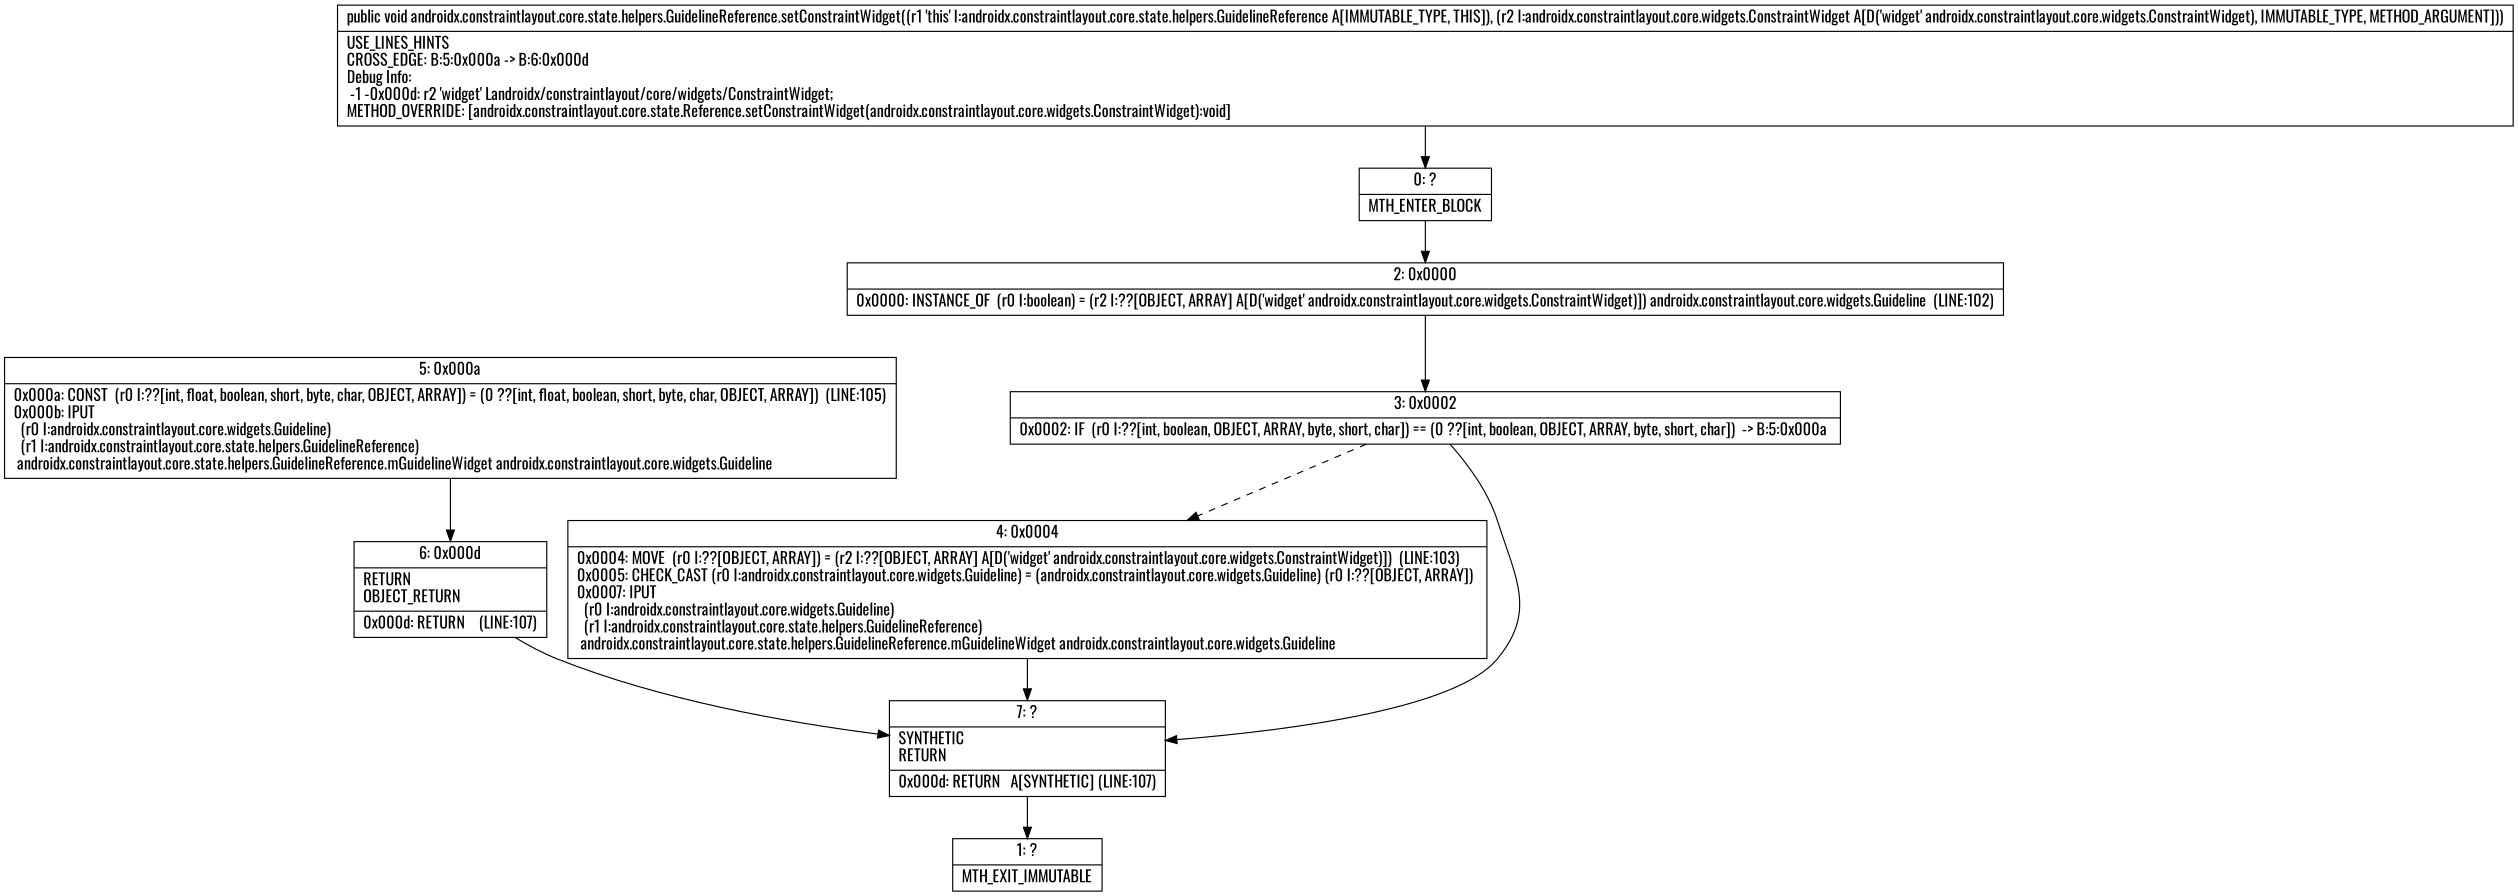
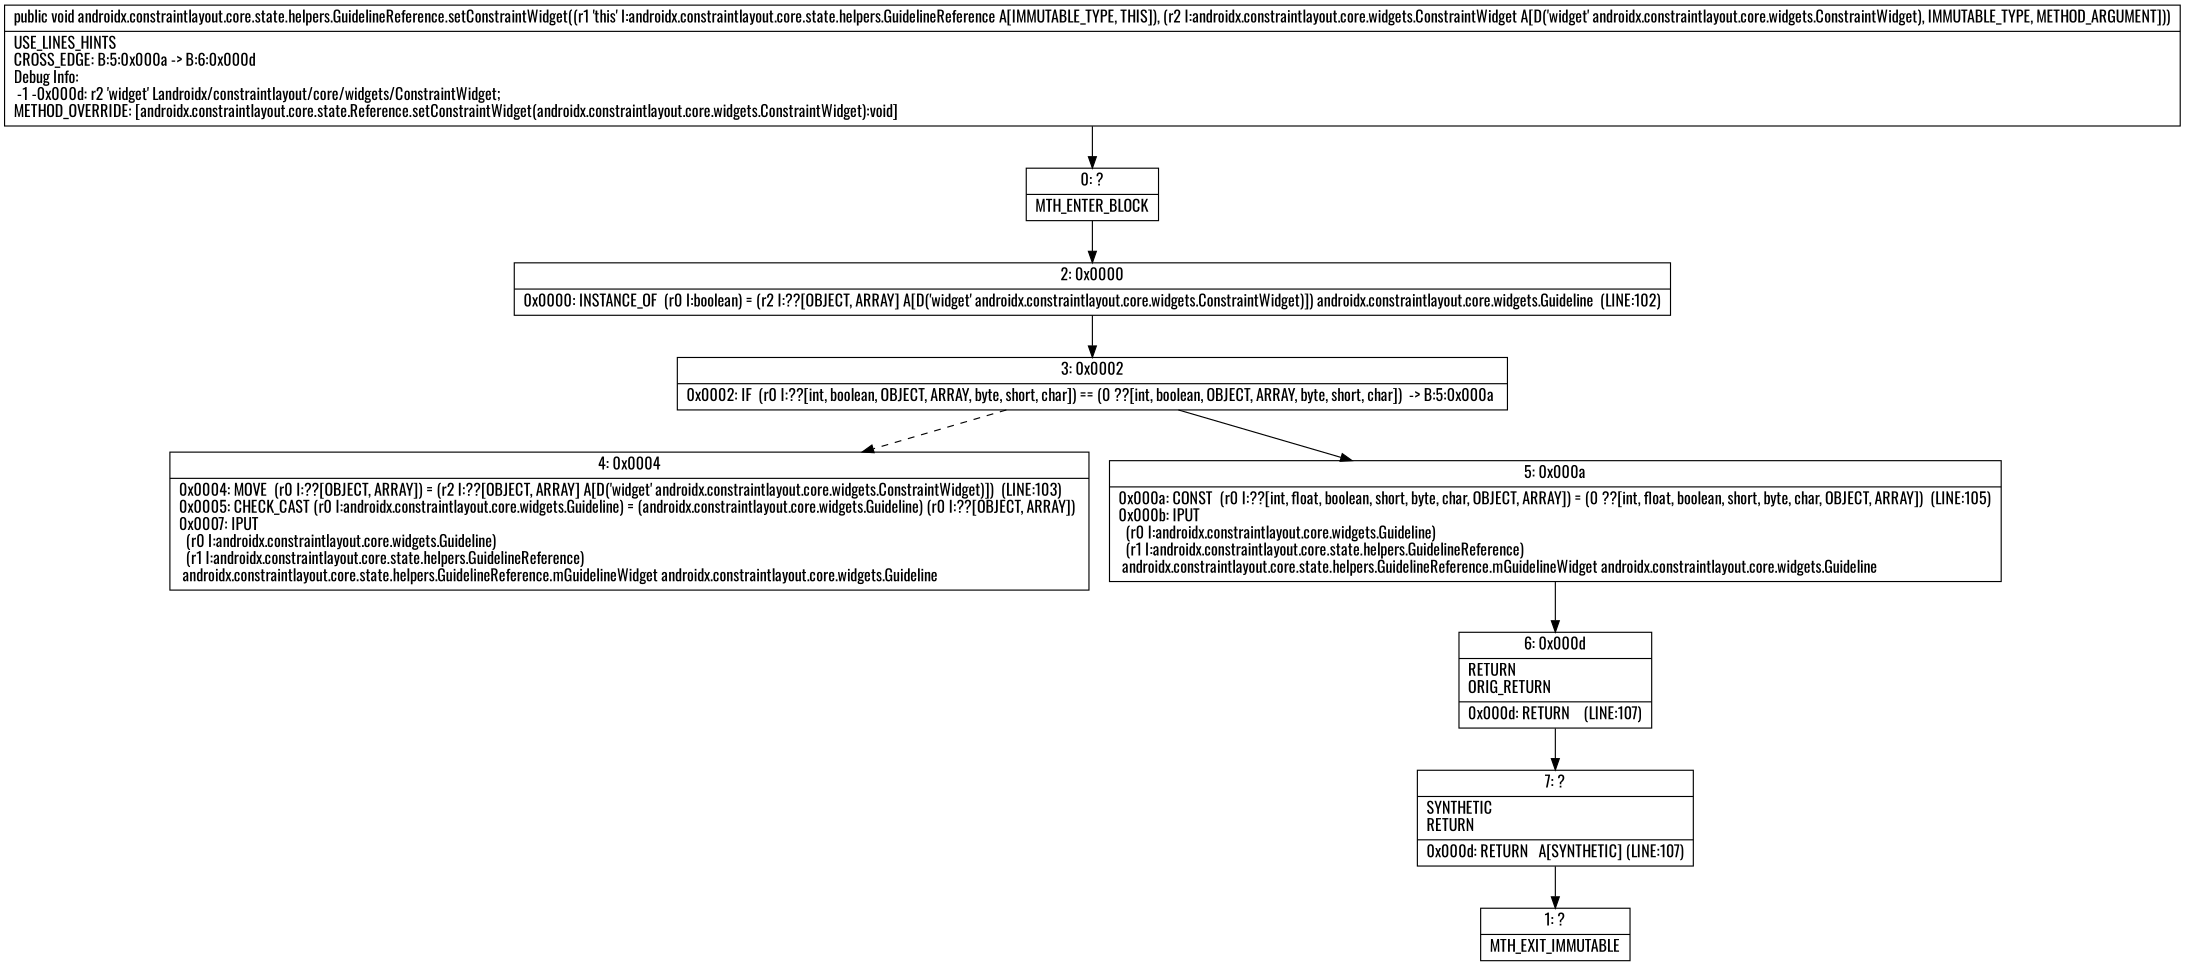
  digraph {
    fontname=Oswald
    node [fontname=Oswald shape=record]
    edge [fontname=Oswald]
    n1 [label="{0\:\ ?|MTH_ENTER_BLOCK\l}"]
    n2 [label="{2\:\ 0x0000|0x0000: INSTANCE_OF  (r0 I:boolean) = (r2 I:??[OBJECT, ARRAY] A[D('widget' androidx.constraintlayout.core.widgets.ConstraintWidget)]) androidx.constraintlayout.core.widgets.Guideline  (LINE:102)\l}"]
    n3 [label="{3\:\ 0x0002|0x0002: IF  (r0 I:??[int, boolean, OBJECT, ARRAY, byte, short, char]) == (0 ??[int, boolean, OBJECT, ARRAY, byte, short, char])  \-\> B:5:0x000a \l}"]
    n4 [label="{4\:\ 0x0004|0x0004: MOVE  (r0 I:??[OBJECT, ARRAY]) = (r2 I:??[OBJECT, ARRAY] A[D('widget' androidx.constraintlayout.core.widgets.ConstraintWidget)])  (LINE:103)\l0x0005: CHECK_CAST (r0 I:androidx.constraintlayout.core.widgets.Guideline) = (androidx.constraintlayout.core.widgets.Guideline) (r0 I:??[OBJECT, ARRAY]) \l0x0007: IPUT  \l  (r0 I:androidx.constraintlayout.core.widgets.Guideline)\l  (r1 I:androidx.constraintlayout.core.state.helpers.GuidelineReference)\l androidx.constraintlayout.core.state.helpers.GuidelineReference.mGuidelineWidget androidx.constraintlayout.core.widgets.Guideline \l}"]
    n5 [label="{5\:\ 0x000a|0x000a: CONST  (r0 I:??[int, float, boolean, short, byte, char, OBJECT, ARRAY]) = (0 ??[int, float, boolean, short, byte, char, OBJECT, ARRAY])  (LINE:105)\l0x000b: IPUT  \l  (r0 I:androidx.constraintlayout.core.widgets.Guideline)\l  (r1 I:androidx.constraintlayout.core.state.helpers.GuidelineReference)\l androidx.constraintlayout.core.state.helpers.GuidelineReference.mGuidelineWidget androidx.constraintlayout.core.widgets.Guideline \l}"]
    n6 [label="{7\:\ ?|SYNTHETIC\lRETURN\l|0x000d: RETURN   A[SYNTHETIC] (LINE:107)\l}"]
-   n7 [label="{6\:\ 0x000d|RETURN\lOBJECT_RETURN\l|0x000d: RETURN    (LINE:107)\l}"]
+   n7 [label="{6\:\ 0x000d|RETURN\lORIG_RETURN\l|0x000d: RETURN    (LINE:107)\l}"]
    n8 [label="{1\:\ ?|MTH_EXIT_IMMUTABLE\l}"]
    n9 [label="{public void androidx.constraintlayout.core.state.helpers.GuidelineReference.setConstraintWidget((r1 'this' I:androidx.constraintlayout.core.state.helpers.GuidelineReference A[IMMUTABLE_TYPE, THIS]), (r2 I:androidx.constraintlayout.core.widgets.ConstraintWidget A[D('widget' androidx.constraintlayout.core.widgets.ConstraintWidget), IMMUTABLE_TYPE, METHOD_ARGUMENT]))  | USE_LINES_HINTS\lCROSS_EDGE: B:5:0x000a \-\> B:6:0x000d\lDebug Info:\l  \-1 \-0x000d: r2 'widget' Landroidx\/constraintlayout\/core\/widgets\/ConstraintWidget;\lMETHOD_OVERRIDE: [androidx.constraintlayout.core.state.Reference.setConstraintWidget(androidx.constraintlayout.core.widgets.ConstraintWidget):void]\l}"]
    n1 -> n2
    n2 -> n3
    n3 -> n4 [style=dashed]
-   n3 -> n6
-   n4 -> n6
+   n3 -> n5
    n5 -> n7
    n6 -> n8
    n7 -> n6
    n9 -> n1
  }
